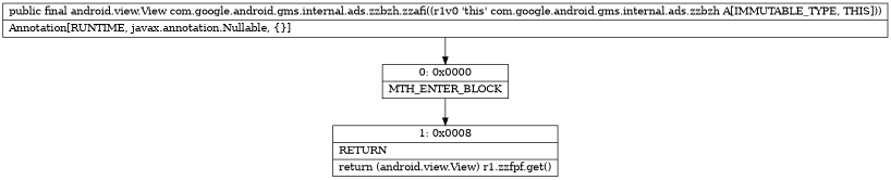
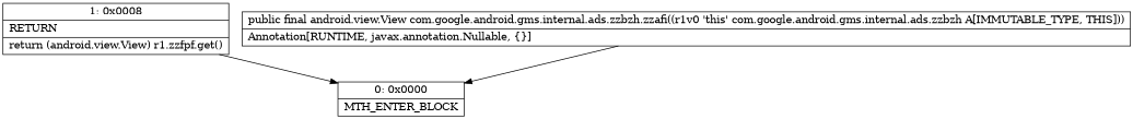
  digraph {
    node [shape=record]
    n1 [label="{0\:\ 0x0000|MTH_ENTER_BLOCK\l}"]
    n2 [label="{1\:\ 0x0008|RETURN\l|return (android.view.View) r1.zzfpf.get()\l}"]
    n3 [label="{public final android.view.View com.google.android.gms.internal.ads.zzbzh.zzafi((r1v0 'this' com.google.android.gms.internal.ads.zzbzh A[IMMUTABLE_TYPE, THIS]))  | Annotation[RUNTIME, javax.annotation.Nullable, \{\}]\l}"]
-   n1 -> n2
+   n2 -> n1
    n3 -> n1
  }
